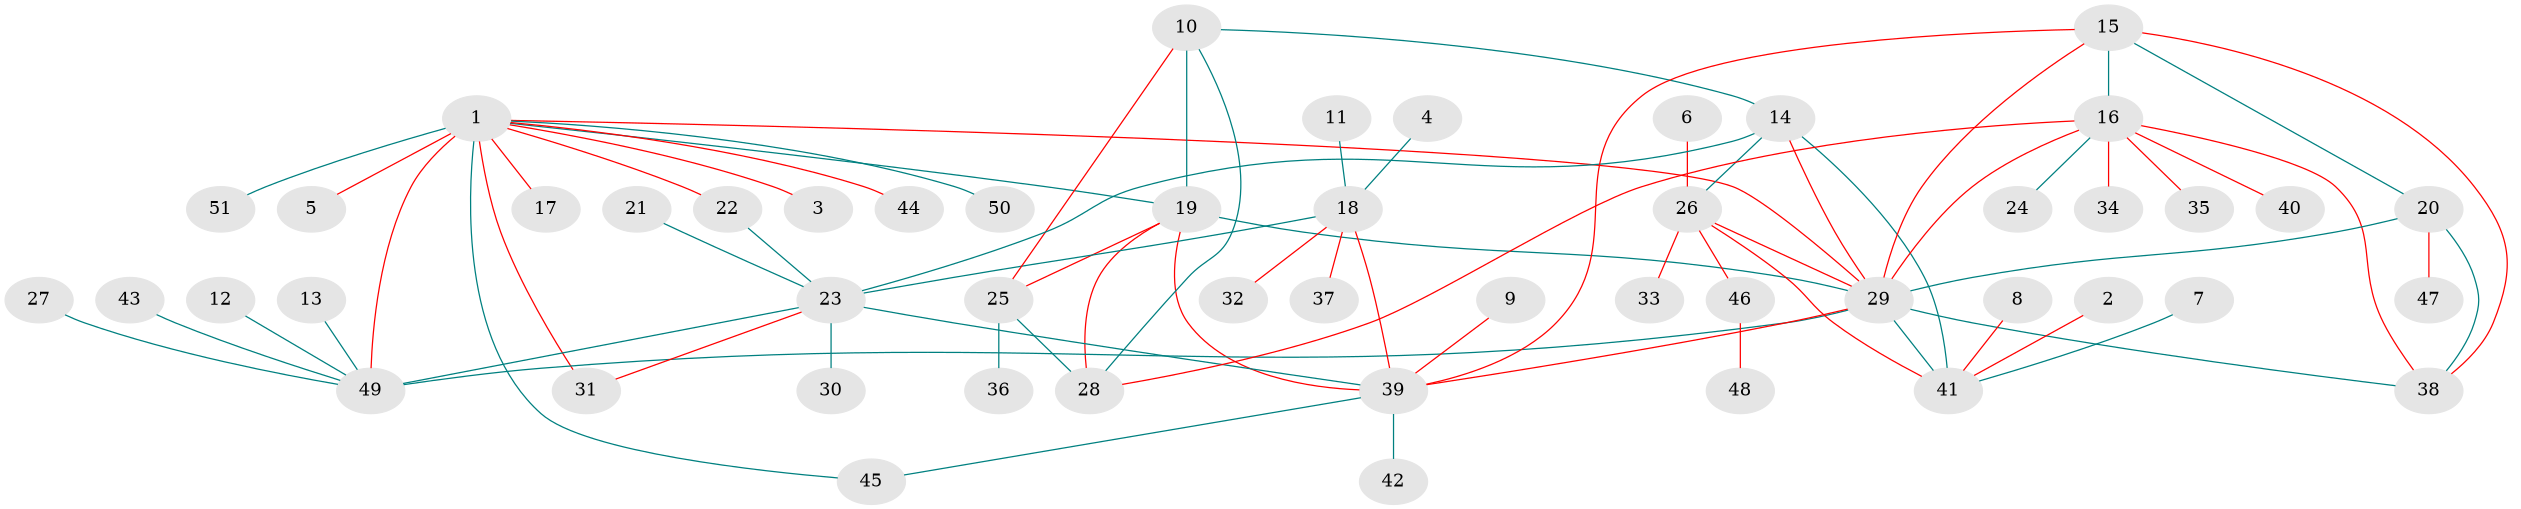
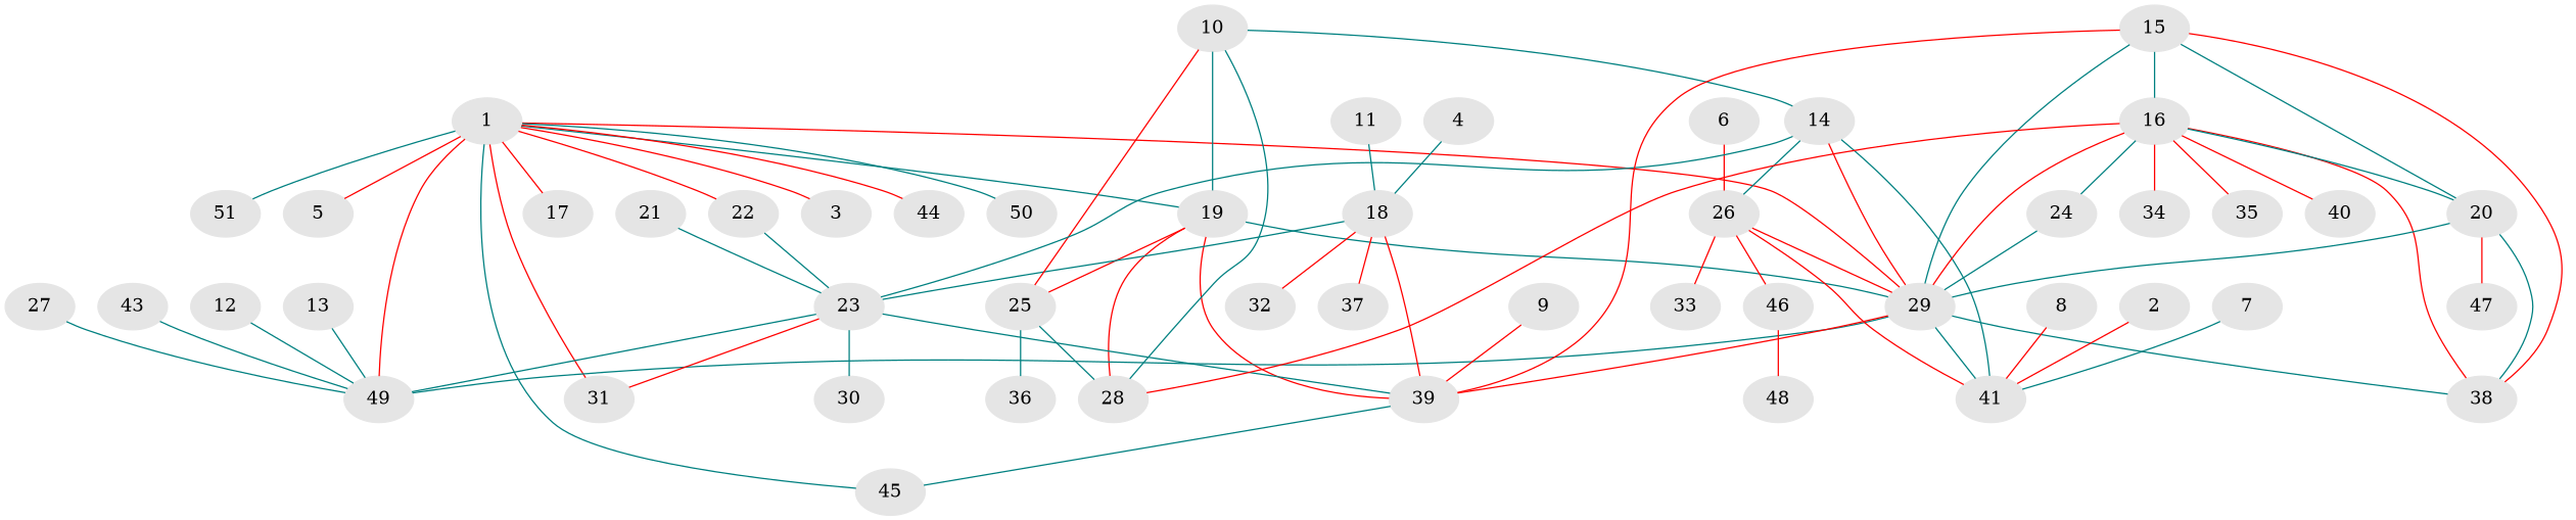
  graph {
    node [color=gray90 style=filled]
    edge [color=teal weight=1.0]
    1
    3
    5
    17
    19
    22
    29
    31
    44
    45
    49
    50
    51
    39
    25
    28
    23
    41
    38
    2
    4
    18
    32
    37
    6
    26
    33
    46
    7
    8
    9
-   42
    10
    14
    36
    11
    12
    13
    30
    15
    16
    20
    24
    34
    35
    40
    47
    21
    48
    27
    43
    1 -- 3 [color=red]
    1 -- 5 [color=red]
    1 -- 17 [color=red]
    1 -- 19
    1 -- 22 [color=red]
    1 -- 29 [color=red]
    1 -- 31 [color=red]
    1 -- 44 [color=red]
    1 -- 45
    1 -- 49 [color=red weight=4.0]
    1 -- 50
    1 -- 51
    19 -- 29
    19 -- 39 [color=red]
    19 -- 25 [color=red weight=2.0]
    19 -- 28 [color=red weight=2.0]
    22 -- 23
    29 -- 49
    29 -- 39 [color=red]
    29 -- 41 [weight=2.0]
    29 -- 38
    39 -- 45
-   39 -- 42
    25 -- 28
    25 -- 36
    23 -- 31 [color=red]
    23 -- 49 [weight=2.0]
    23 -- 39 [weight=3.0]
    23 -- 30
    2 -- 41 [color=red]
    4 -- 18
    18 -- 39 [color=red weight=3.0]
    18 -- 23
    18 -- 32 [color=red]
    18 -- 37 [color=red]
    6 -- 26 [color=red]
    26 -- 29 [color=red weight=2.0]
    26 -- 41 [color=red]
    26 -- 33 [color=red]
    26 -- 46 [color=red]
    46 -- 48 [color=red]
    7 -- 41
    8 -- 41 [color=red]
    9 -- 39 [color=red]
    10 -- 19 [weight=2.0]
    10 -- 25 [color=red]
    10 -- 28
    10 -- 14
    14 -- 29 [color=red weight=2.0]
    14 -- 23
    14 -- 41
    14 -- 26
    11 -- 18
    12 -- 49
    13 -- 49
-   15 -- 29 [color=red]
+   15 -- 29
    15 -- 39 [color=red]
    15 -- 38 [color=red]
    15 -- 16
    15 -- 20
    16 -- 29 [color=red weight=2.0]
    16 -- 28 [color=red]
    16 -- 38 [color=red]
+   16 -- 20
    16 -- 24
    16 -- 34 [color=red]
    16 -- 35 [color=red]
    16 -- 40 [color=red]
    20 -- 29
    20 -- 38
    20 -- 47 [color=red]
+   24 -- 29
    21 -- 23
    27 -- 49
    43 -- 49
  }
